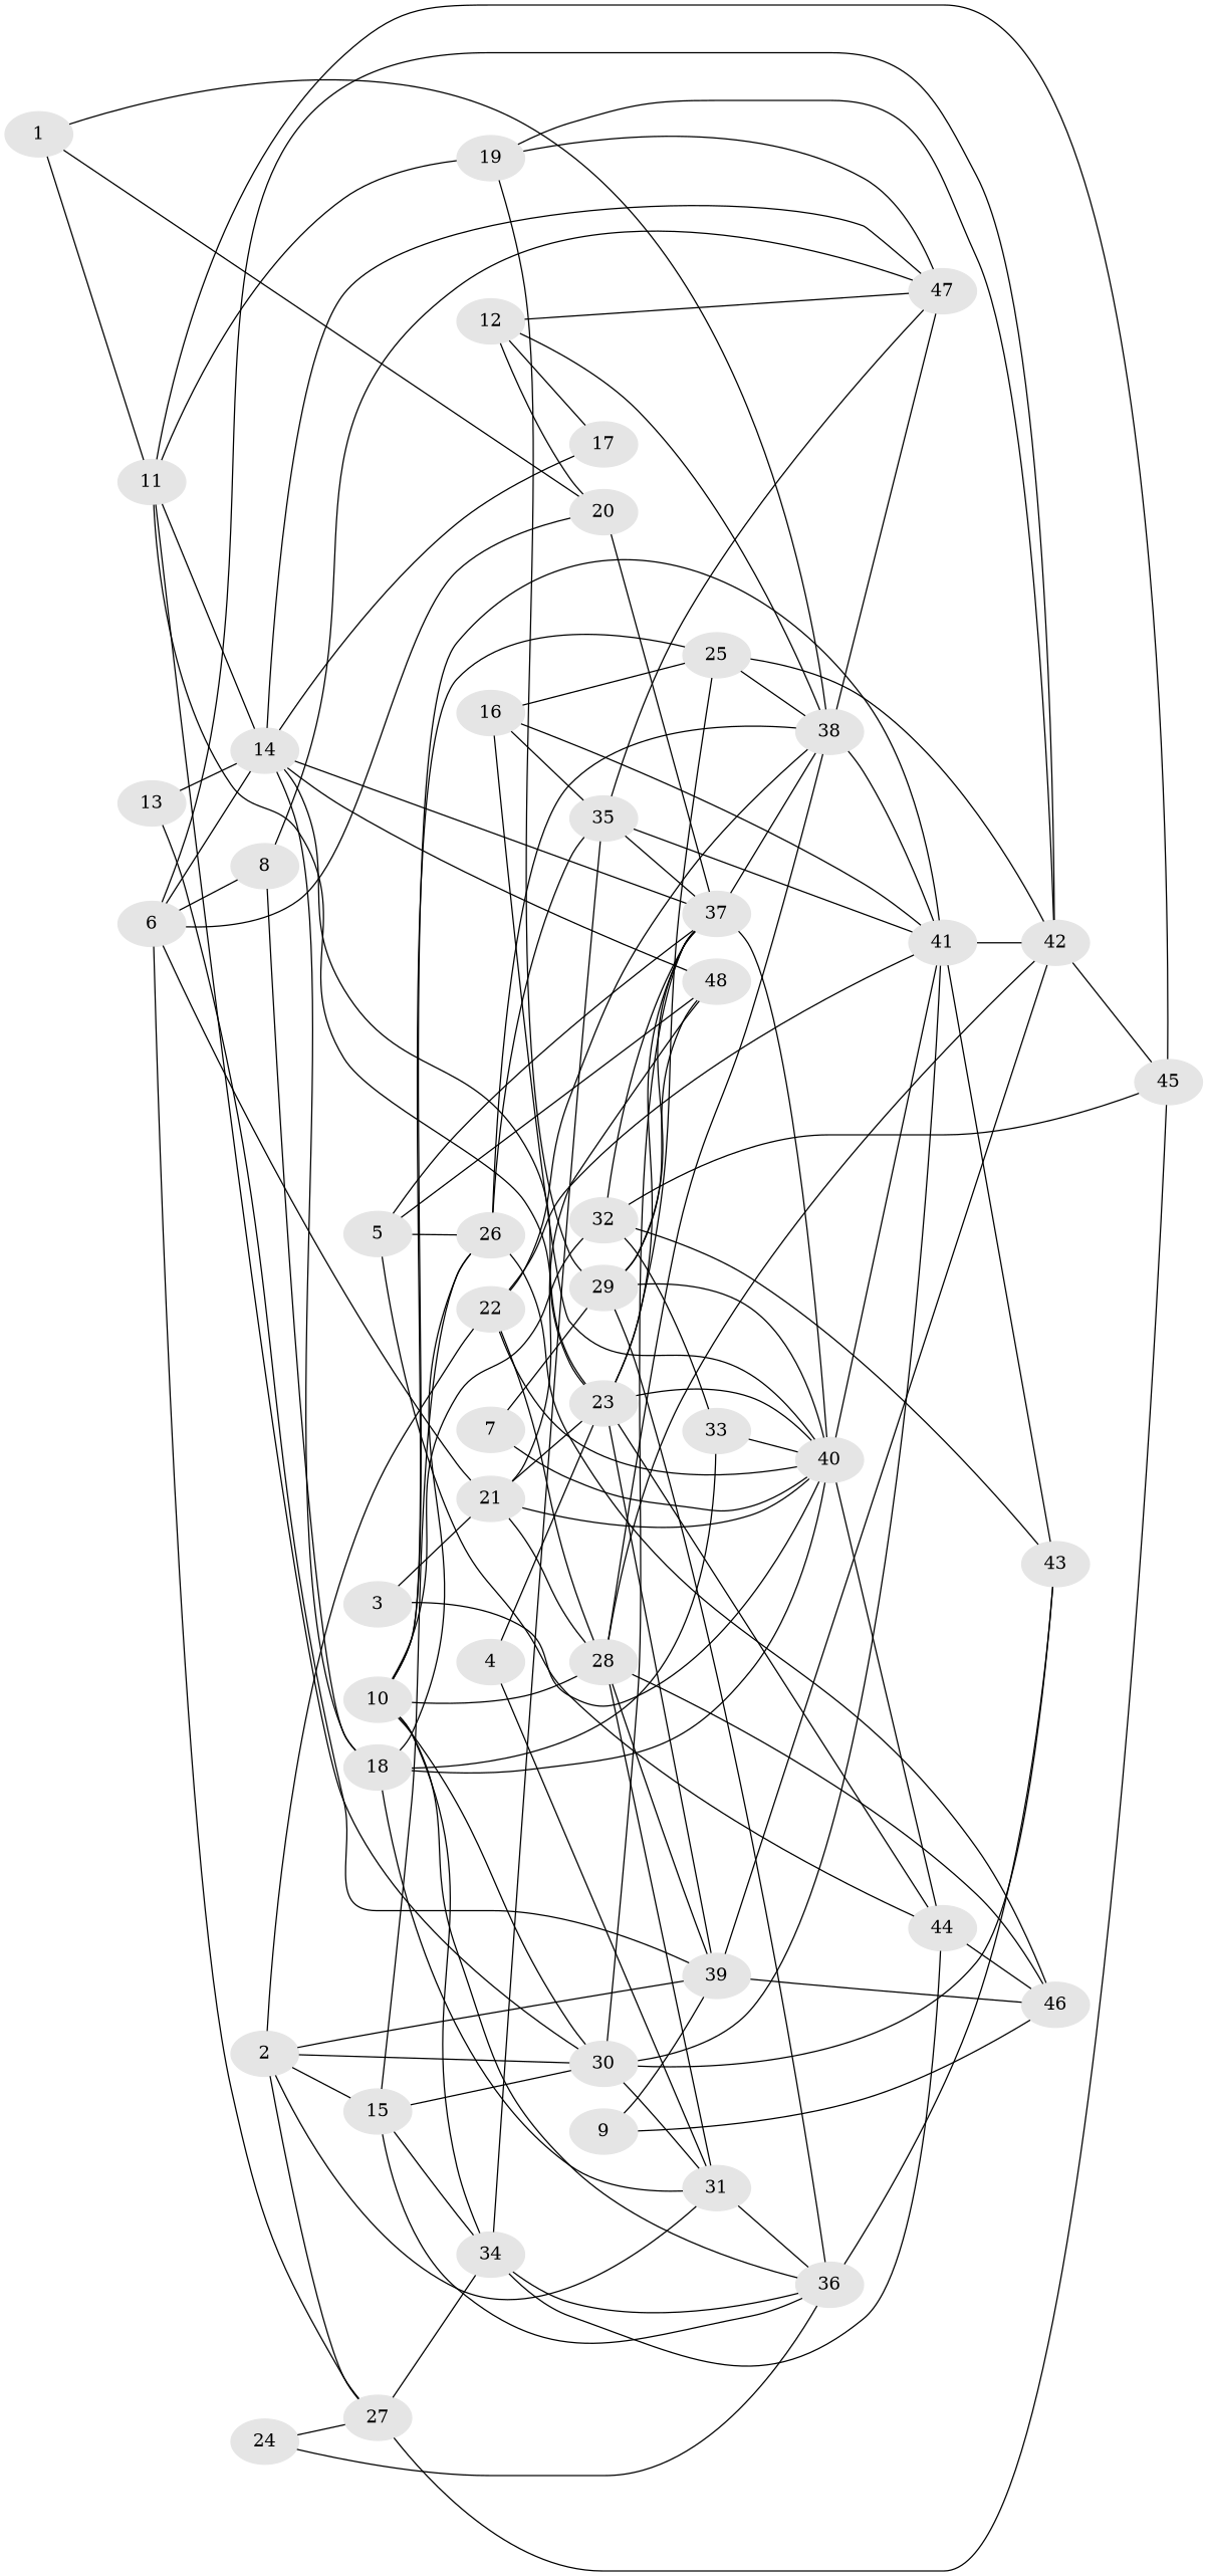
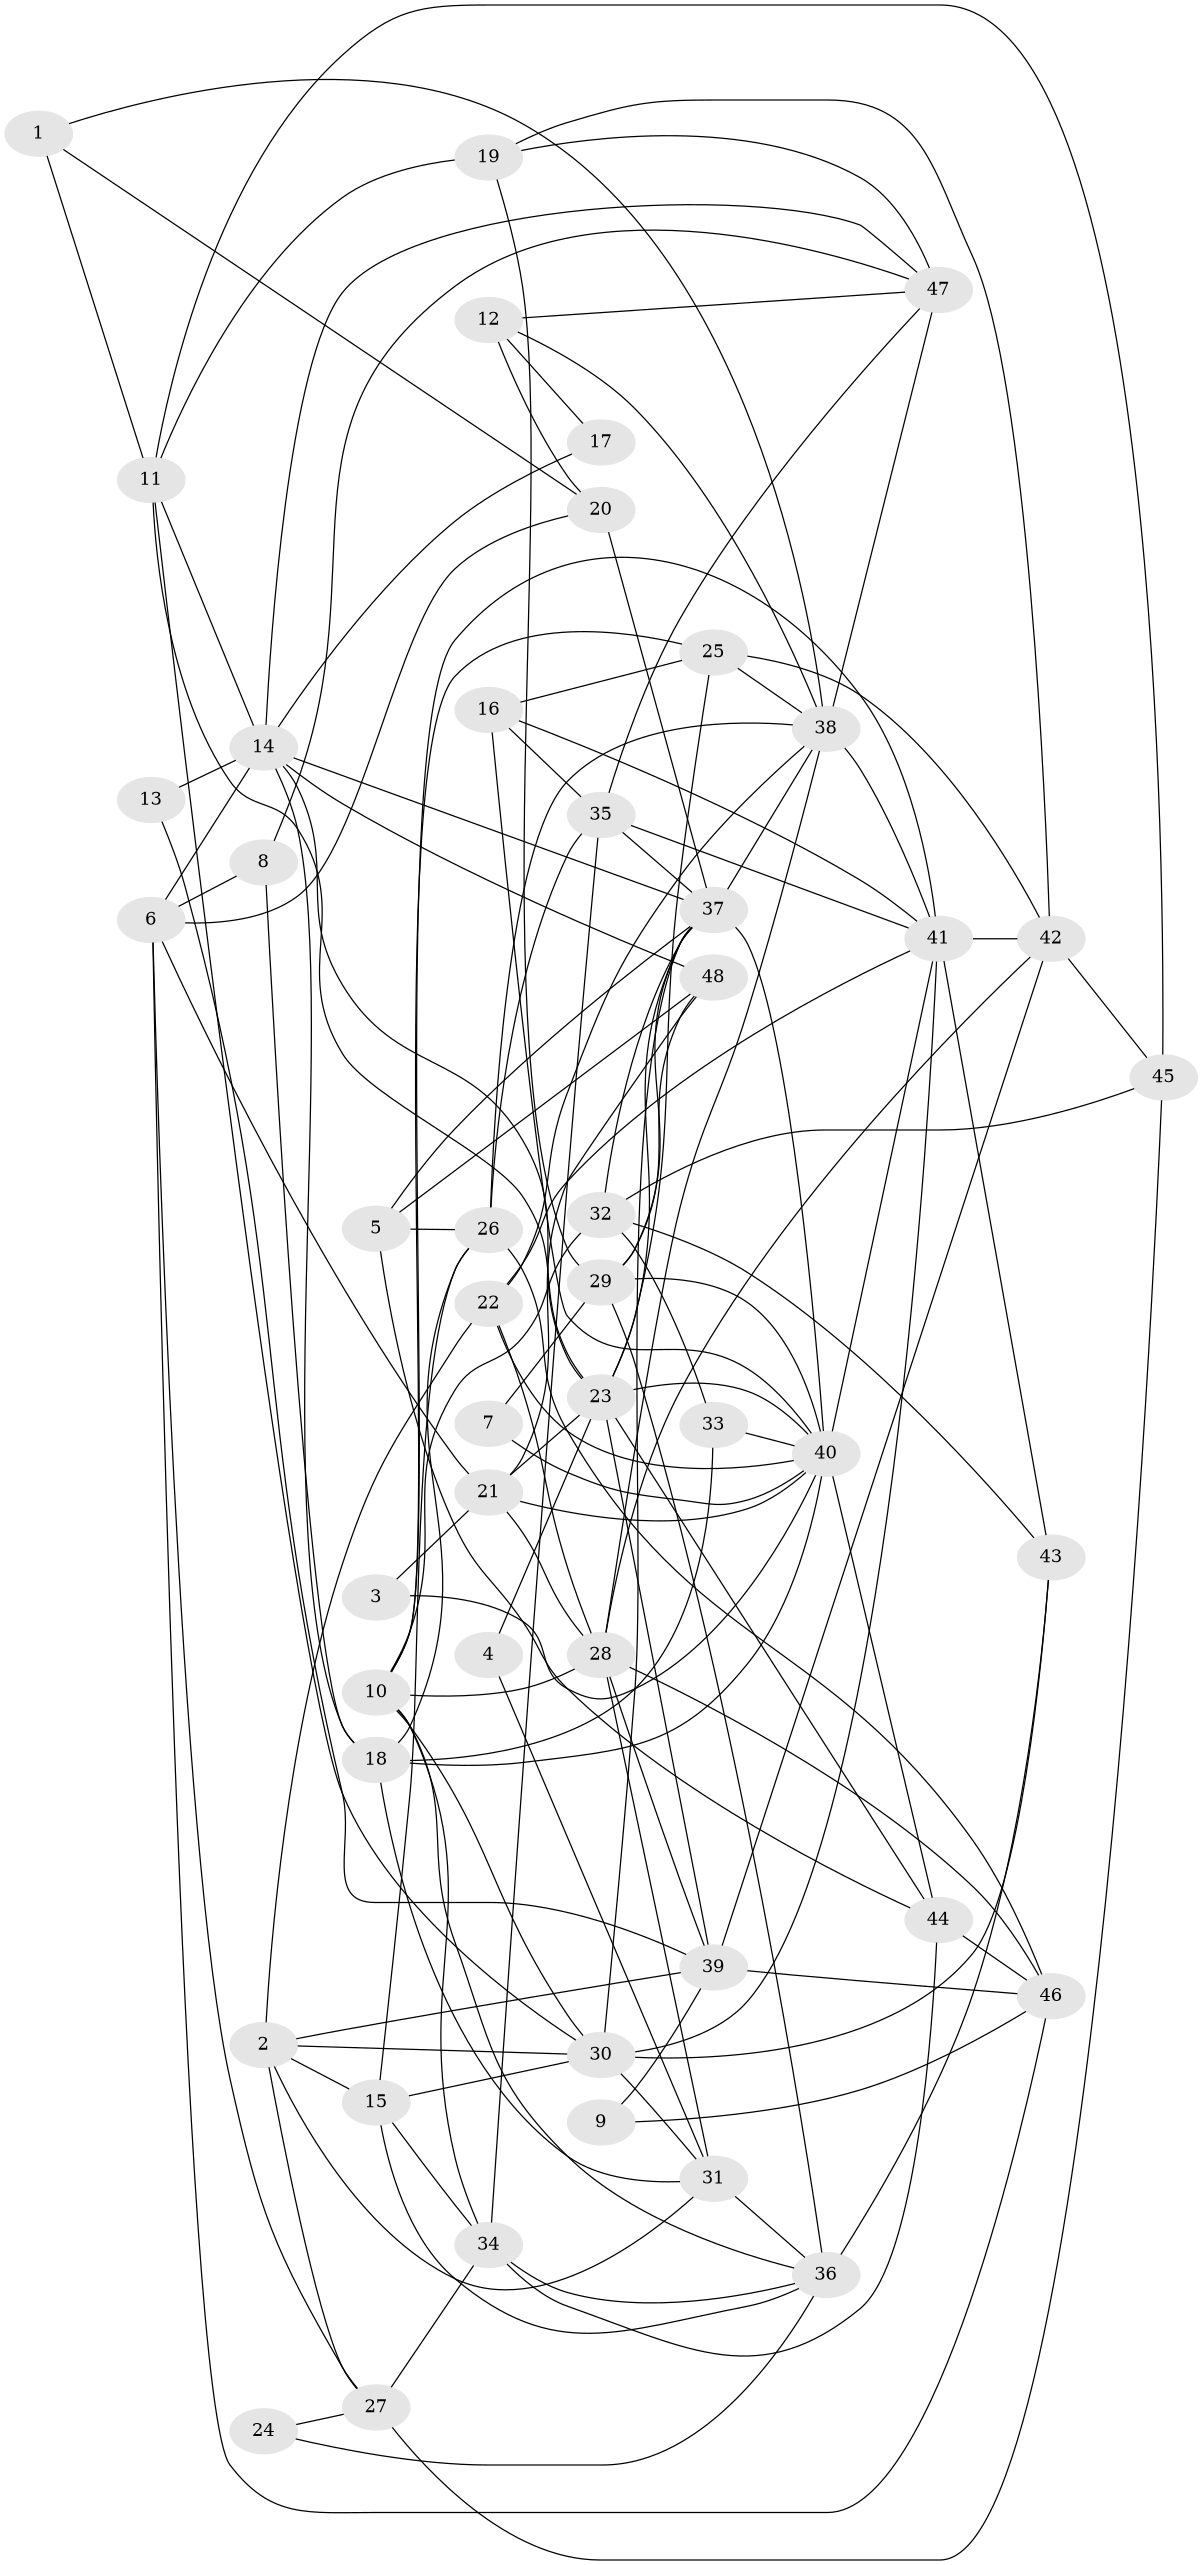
  graph {
    rankdir=LR
    node [color=gray90 style=filled]
    edge [weight=1.0]
    1
    11
    20
    38
    30
    23
    14
    19
    45
    37
    47
    41
    2
    15
    22
    27
    31
    39
    26
    34
    36
    40
    28
    43
    46
    42
    3
    21
    48
    44
    4
    25
    5
    35
    6
    8
    18
    17
    7
    29
    33
    9
    10
    32
    12
    13
    16
    24
    1 -- 11
    1 -- 20
    1 -- 38
    11 -- 30
    11 -- 23
    11 -- 14
    11 -- 19
    11 -- 45
    20 -- 37
    38 -- 47
    38 -- 41
    30 -- 37
    30 -- 41
    30 -- 31
    30 -- 43
    23 -- 37
    23 -- 39
    23 -- 40
    23 -- 44
    23 -- 25
    14 -- 23
    14 -- 37
    14 -- 47
    14 -- 48
    14 -- 18
    14 -- 17
    19 -- 47
    19 -- 42
    19 -- 29
    37 -- 38
    37 -- 40
    41 -- 43
    41 -- 42
    2 -- 30
    2 -- 15
    2 -- 22
    2 -- 27
    2 -- 31
    2 -- 39 [weight=2.0]
    15 -- 30
    15 -- 26
    15 -- 34
    15 -- 36
    22 -- 38 [weight=2.0]
    22 -- 41
    22 -- 40
    22 -- 28
    27 -- 45
    27 -- 34
    31 -- 36
    39 -- 46
    39 -- 42
    26 -- 38
    26 -- 46
    26 -- 35
    34 -- 36
    34 -- 44
    34 -- 35
    36 -- 43
    40 -- 41
    40 -- 44
    28 -- 38 [weight=2.0]
    28 -- 31
    28 -- 39
    28 -- 46
    28 -- 42
    42 -- 45
    3 -- 40
    3 -- 21
    21 -- 23
    21 -- 40
    21 -- 28
    21 -- 48
    44 -- 46
    4 -- 23
    4 -- 31
    25 -- 38
    25 -- 42
    5 -- 37
    5 -- 26
    5 -- 48
    5 -- 44
    35 -- 37
    35 -- 47
    35 -- 41
    6 -- 20 [weight=2.0]
    6 -- 14
    6 -- 27
-   6 -- 42
+   6 -- 46
    6 -- 21
    6 -- 8
    8 -- 47
    8 -- 18
    18 -- 31
    18 -- 26
    18 -- 40
    18 -- 33
    7 -- 40
    7 -- 29
    29 -- 37
    29 -- 36
    29 -- 40
    29 -- 48 [weight=2.0]
    33 -- 40
    9 -- 39 [weight=2.0]
    9 -- 46
    10 -- 30
    10 -- 41
    10 -- 34
    10 -- 36
    10 -- 28
    10 -- 25
    10 -- 32
    32 -- 45
    32 -- 37
    32 -- 43
    32 -- 33
    12 -- 20
    12 -- 38
    12 -- 47 [weight=3.0]
    12 -- 17
    13 -- 14
    13 -- 39
    16 -- 41
    16 -- 40
    16 -- 25 [weight=2.0]
    16 -- 35
    24 -- 27
    24 -- 36
  }
